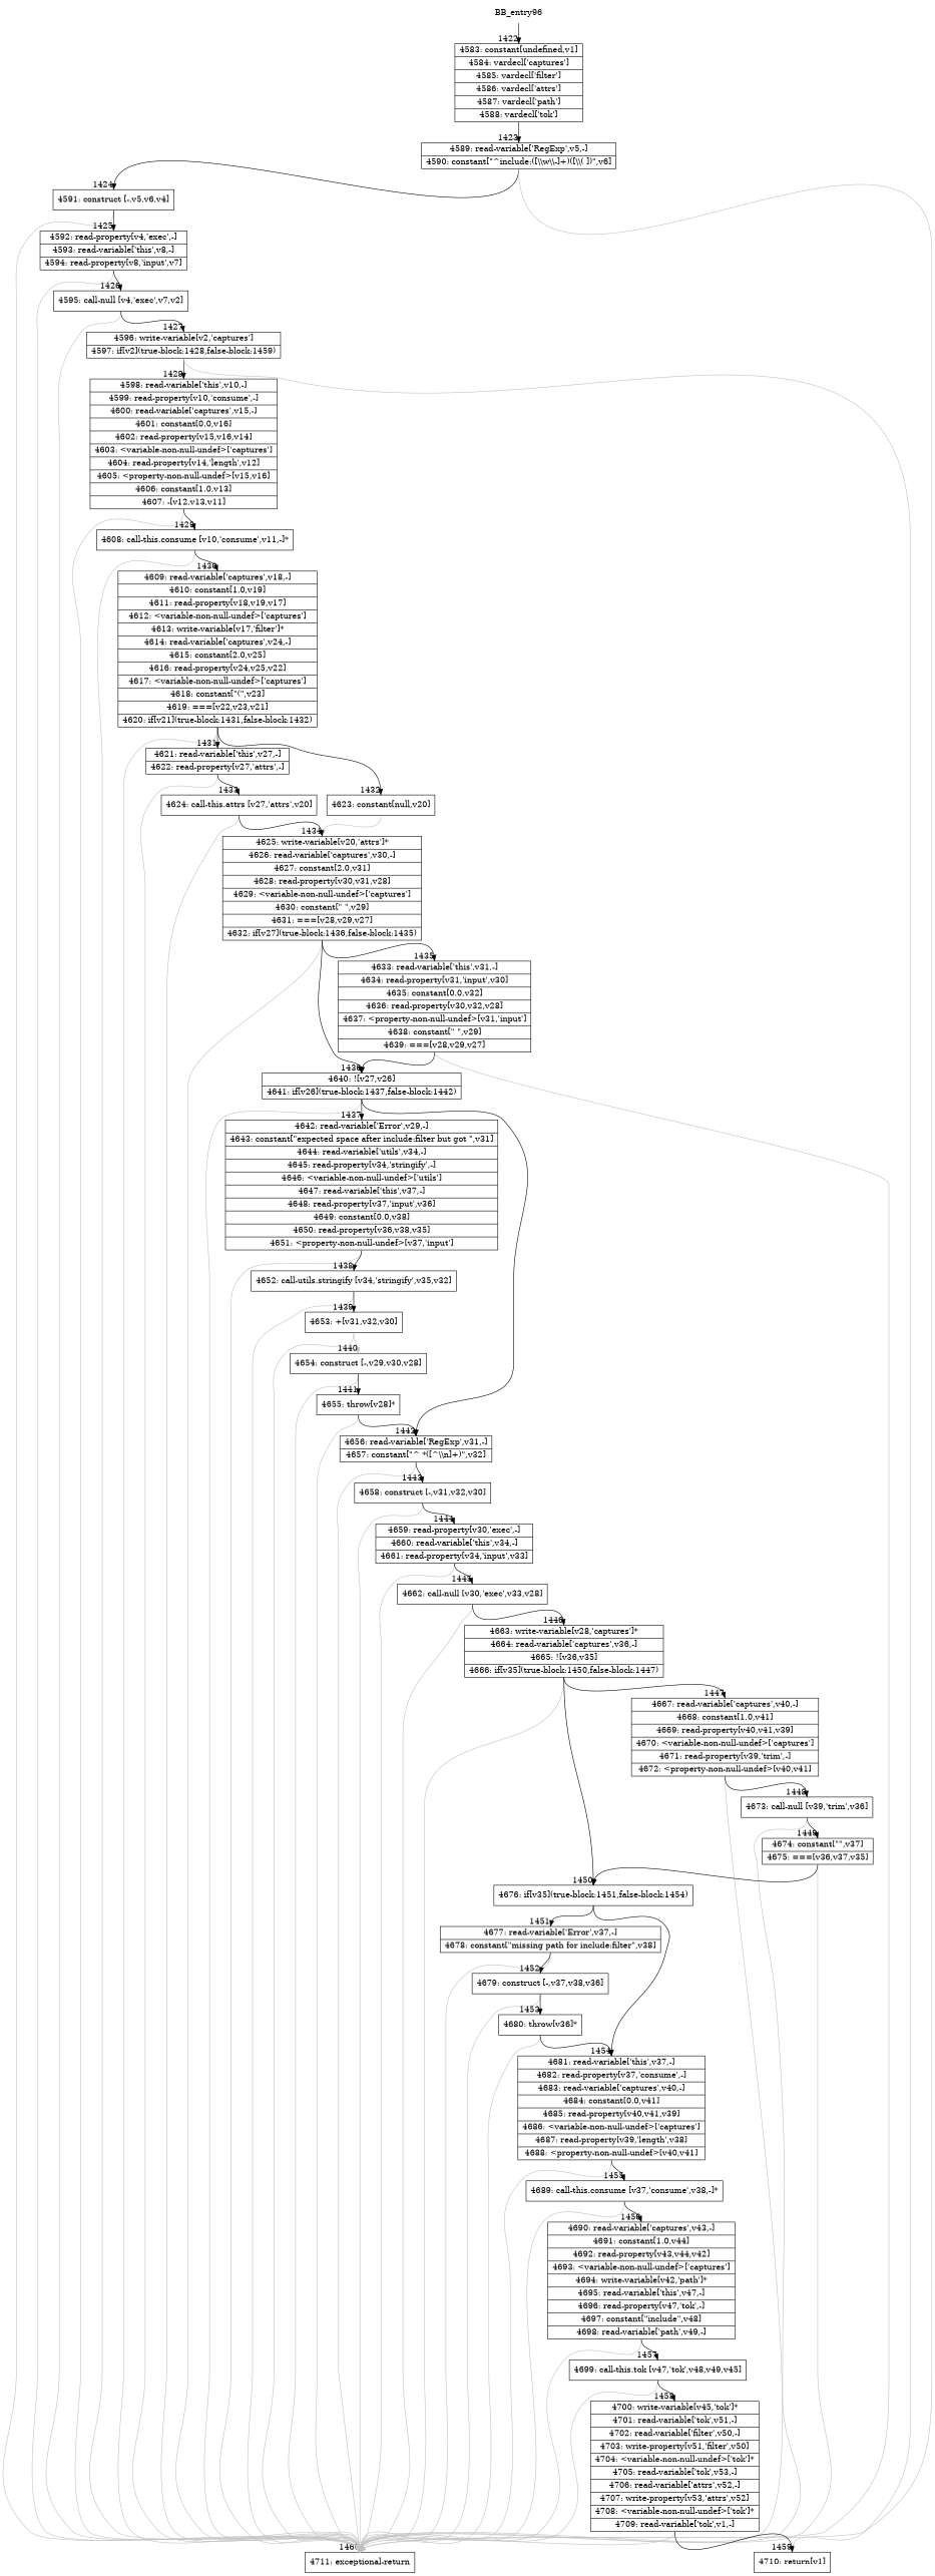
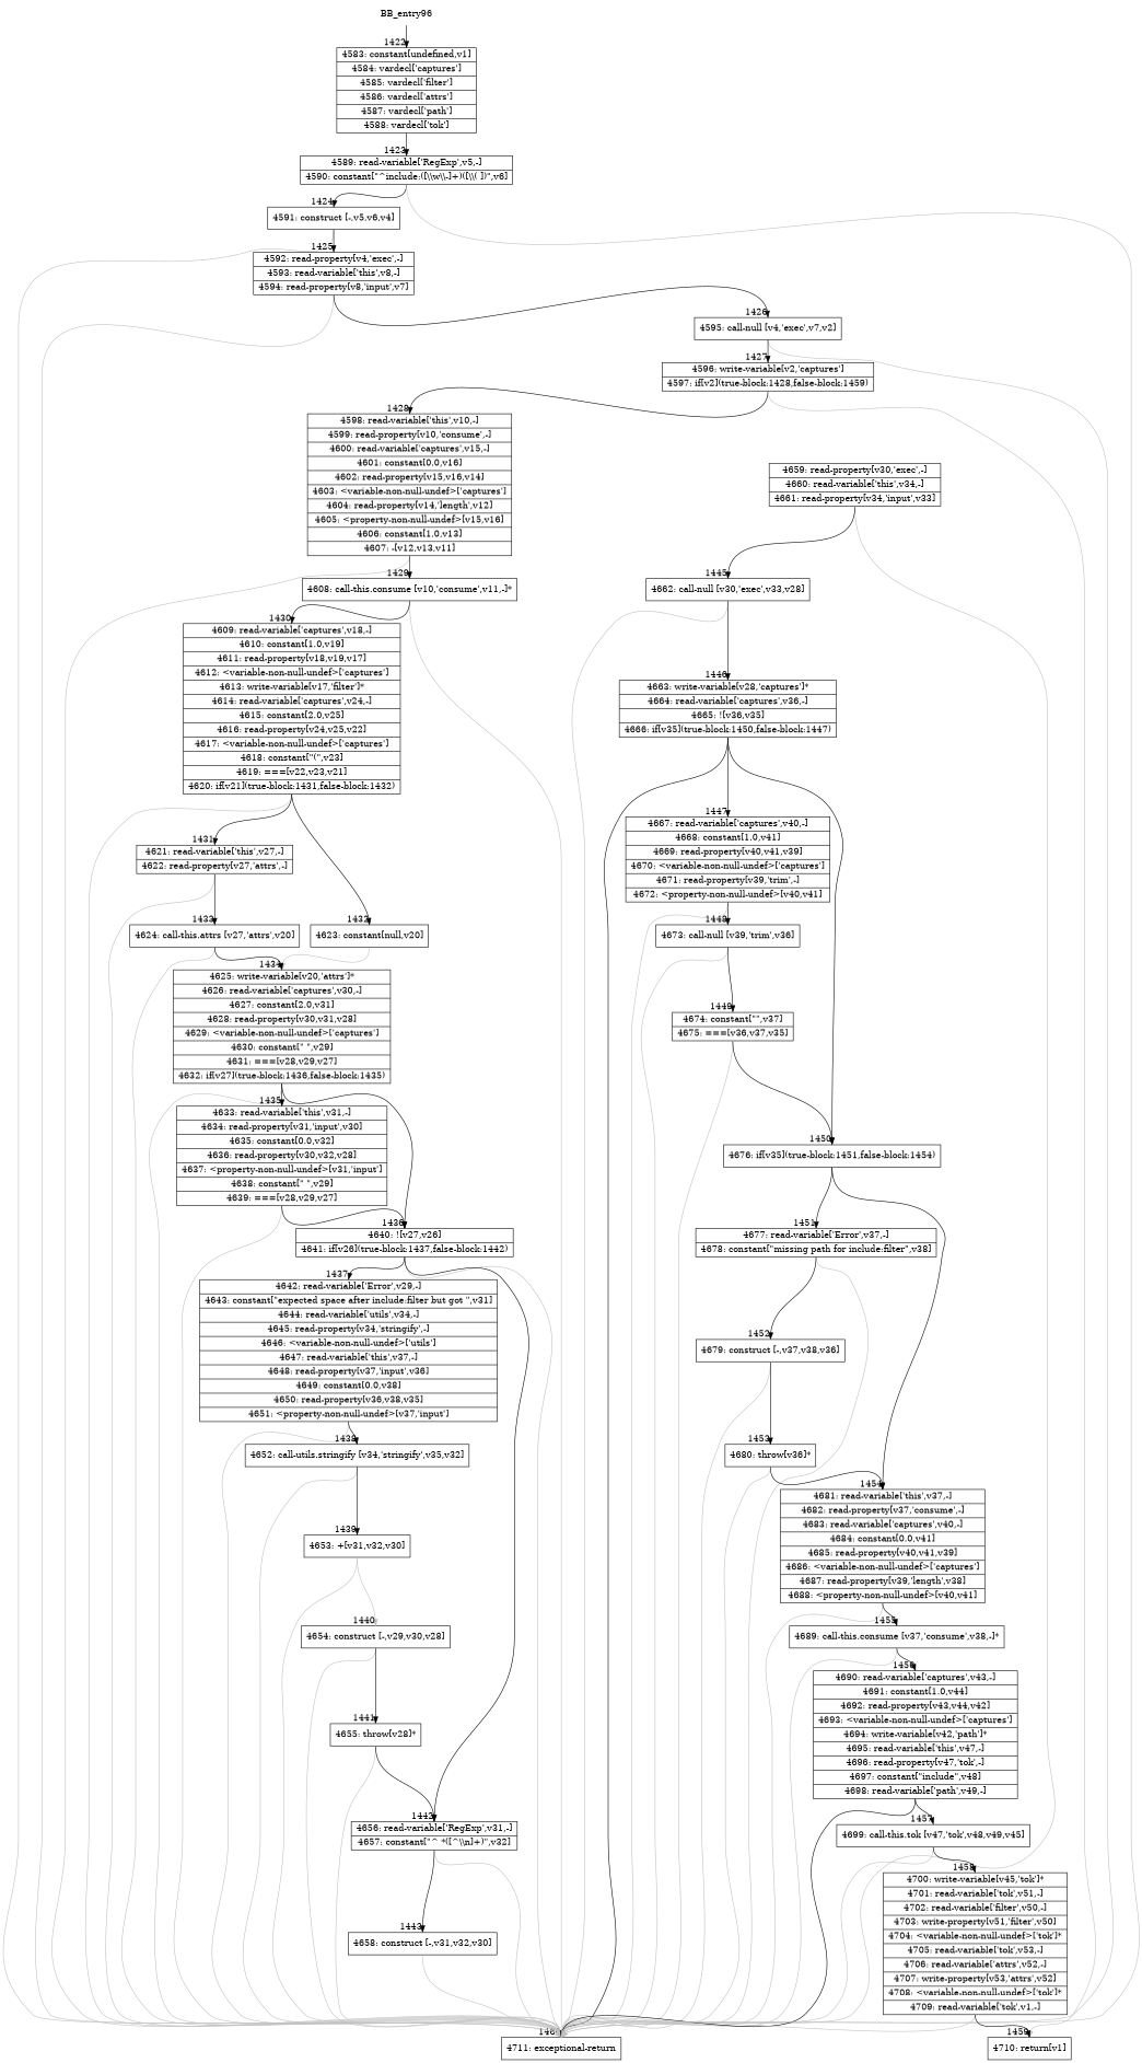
  digraph {
    rankdir=TD
    node [shape=record]
    edge [headport=n tailport=s]
    n1 [label=BB_entry96 shape=none]
    n2 [label="{4583: constant[undefined,v1]|4584: vardecl['captures']|4585: vardecl['filter']|4586: vardecl['attrs']|4587: vardecl['path']|4588: vardecl['tok']}"]
    n3 [label="{4589: read-variable['RegExp',v5,-]|4590: constant[\"^include:([\\\\w\\\\-]+)([\\\\( ])\",v6]}"]
    n4 [label="{4591: construct [-,v5,v6,v4]}"]
    n5 [label="{4711: exceptional-return}"]
    n6 [label="{4592: read-property[v4,'exec',-]|4593: read-variable['this',v8,-]|4594: read-property[v8,'input',v7]}"]
    n7 [label="{4595: call-null [v4,'exec',v7,v2]}"]
    n8 [label="{4596: write-variable[v2,'captures']|4597: if[v2](true-block:1428,false-block:1459)}"]
    n9 [label="{4598: read-variable['this',v10,-]|4599: read-property[v10,'consume',-]|4600: read-variable['captures',v15,-]|4601: constant[0.0,v16]|4602: read-property[v15,v16,v14]|4603: \<variable-non-null-undef\>['captures']|4604: read-property[v14,'length',v12]|4605: \<property-non-null-undef\>[v15,v16]|4606: constant[1.0,v13]|4607: -[v12,v13,v11]}"]
    n10 [label="{4710: return[v1]}"]
    n11 [label="{4608: call-this.consume [v10,'consume',v11,-]*}"]
    n12 [label="{4609: read-variable['captures',v18,-]|4610: constant[1.0,v19]|4611: read-property[v18,v19,v17]|4612: \<variable-non-null-undef\>['captures']|4613: write-variable[v17,'filter']*|4614: read-variable['captures',v24,-]|4615: constant[2.0,v25]|4616: read-property[v24,v25,v22]|4617: \<variable-non-null-undef\>['captures']|4618: constant[\"(\",v23]|4619: ===[v22,v23,v21]|4620: if[v21](true-block:1431,false-block:1432)}"]
    n13 [label="{4621: read-variable['this',v27,-]|4622: read-property[v27,'attrs',-]}"]
    n14 [label="{4623: constant[null,v20]}"]
    n15 [label="{4624: call-this.attrs [v27,'attrs',v20]}"]
    n16 [label="{4625: write-variable[v20,'attrs']*|4626: read-variable['captures',v30,-]|4627: constant[2.0,v31]|4628: read-property[v30,v31,v28]|4629: \<variable-non-null-undef\>['captures']|4630: constant[\" \",v29]|4631: ===[v28,v29,v27]|4632: if[v27](true-block:1436,false-block:1435)}"]
    n17 [label="{4640: ![v27,v26]|4641: if[v26](true-block:1437,false-block:1442)}"]
    n18 [label="{4633: read-variable['this',v31,-]|4634: read-property[v31,'input',v30]|4635: constant[0.0,v32]|4636: read-property[v30,v32,v28]|4637: \<property-non-null-undef\>[v31,'input']|4638: constant[\" \",v29]|4639: ===[v28,v29,v27]}"]
    n19 [label="{4642: read-variable['Error',v29,-]|4643: constant[\"expected space after include:filter but got \",v31]|4644: read-variable['utils',v34,-]|4645: read-property[v34,'stringify',-]|4646: \<variable-non-null-undef\>['utils']|4647: read-variable['this',v37,-]|4648: read-property[v37,'input',v36]|4649: constant[0.0,v38]|4650: read-property[v36,v38,v35]|4651: \<property-non-null-undef\>[v37,'input']}"]
    n20 [label="{4656: read-variable['RegExp',v31,-]|4657: constant[\"^ *([^\\\\n]+)\",v32]}"]
    n21 [label="{4652: call-utils.stringify [v34,'stringify',v35,v32]}"]
    n22 [label="{4658: construct [-,v31,v32,v30]}"]
    n23 [label="{4653: +[v31,v32,v30]}"]
    n24 [label="{4659: read-property[v30,'exec',-]|4660: read-variable['this',v34,-]|4661: read-property[v34,'input',v33]}"]
    n25 [label="{4654: construct [-,v29,v30,v28]}"]
    n26 [label="{4655: throw[v28]*}"]
    n27 [label="{4662: call-null [v30,'exec',v33,v28]}"]
    n28 [label="{4663: write-variable[v28,'captures']*|4664: read-variable['captures',v36,-]|4665: ![v36,v35]|4666: if[v35](true-block:1450,false-block:1447)}"]
    n29 [label="{4676: if[v35](true-block:1451,false-block:1454)}"]
    n30 [label="{4667: read-variable['captures',v40,-]|4668: constant[1.0,v41]|4669: read-property[v40,v41,v39]|4670: \<variable-non-null-undef\>['captures']|4671: read-property[v39,'trim',-]|4672: \<property-non-null-undef\>[v40,v41]}"]
    n31 [label="{4677: read-variable['Error',v37,-]|4678: constant[\"missing path for include:filter\",v38]}"]
    n32 [label="{4681: read-variable['this',v37,-]|4682: read-property[v37,'consume',-]|4683: read-variable['captures',v40,-]|4684: constant[0.0,v41]|4685: read-property[v40,v41,v39]|4686: \<variable-non-null-undef\>['captures']|4687: read-property[v39,'length',v38]|4688: \<property-non-null-undef\>[v40,v41]}"]
    n33 [label="{4673: call-null [v39,'trim',v36]}"]
    n34 [label="{4679: construct [-,v37,v38,v36]}"]
    n35 [label="{4689: call-this.consume [v37,'consume',v38,-]*}"]
    n36 [label="{4674: constant[\"\",v37]|4675: ===[v36,v37,v35]}"]
    n37 [label="{4680: throw[v36]*}"]
    n38 [label="{4690: read-variable['captures',v43,-]|4691: constant[1.0,v44]|4692: read-property[v43,v44,v42]|4693: \<variable-non-null-undef\>['captures']|4694: write-variable[v42,'path']*|4695: read-variable['this',v47,-]|4696: read-property[v47,'tok',-]|4697: constant[\"include\",v48]|4698: read-variable['path',v49,-]}"]
    n39 [label="{4699: call-this.tok [v47,'tok',v48,v49,v45]}"]
    n40 [label="{4700: write-variable[v45,'tok']*|4701: read-variable['tok',v51,-]|4702: read-variable['filter',v50,-]|4703: write-property[v51,'filter',v50]|4704: \<variable-non-null-undef\>['tok']*|4705: read-variable['tok',v53,-]|4706: read-variable['attrs',v52,-]|4707: write-property[v53,'attrs',v52]|4708: \<variable-non-null-undef\>['tok']*|4709: read-variable['tok',v1,-]}"]
    n1 -> n2 [headlabel="    1422"]
    n2 -> n3 [headlabel="      1423"]
    n3 -> n4 [headlabel="      1424"]
    n3 -> n5 [color=gray headlabel="      1460"]
    n4 -> n5 [color=gray]
    n4 -> n6 [headlabel="      1425"]
    n6 -> n5 [color=gray]
    n6 -> n7 [headlabel="      1426"]
    n7 -> n5 [color=gray]
    n7 -> n8 [headlabel="      1427"]
    n8 -> n9 [headlabel="      1428"]
    n8 -> n10 [color=gray headlabel="      1459"]
    n9 -> n5 [color=gray]
    n9 -> n11 [headlabel="      1429"]
    n11 -> n5 [color=gray]
    n11 -> n12 [headlabel="      1430"]
    n12 -> n5 [color=gray]
    n12 -> n13 [headlabel="      1431"]
    n12 -> n14 [headlabel="      1432"]
    n13 -> n5 [color=gray]
    n13 -> n15 [headlabel="      1433"]
    n14 -> n16 [color=gray headlabel="      1434"]
    n15 -> n5 [color=gray]
    n15 -> n16
    n16 -> n5 [color=gray]
    n16 -> n17 [headlabel="      1436"]
    n16 -> n18 [headlabel="      1435"]
    n17 -> n5 [color=gray]
    n17 -> n19 [headlabel="      1437"]
    n17 -> n20 [headlabel="      1442"]
    n18 -> n5 [color=gray]
    n18 -> n17
    n19 -> n5 [color=gray]
    n19 -> n21 [headlabel="      1438"]
    n20 -> n5 [color=gray]
    n20 -> n22 [headlabel="      1443"]
    n21 -> n5 [color=gray]
    n21 -> n23 [headlabel="      1439"]
    n22 -> n5 [color=gray]
-   n22 -> n24 [headlabel="      1444"]
    n23 -> n5 [color=gray]
    n23 -> n25 [color=gray headlabel="      1440"]
    n24 -> n5 [color=gray]
    n24 -> n27 [headlabel="      1445"]
    n25 -> n5 [color=gray]
    n25 -> n26 [headlabel="      1441"]
    n26 -> n5 [color=gray]
    n26 -> n20
    n27 -> n5 [color=gray]
    n27 -> n28 [headlabel="      1446"]
-   n28 -> n5 [color=gray]
+   n28 -> n5 [color=black]
    n28 -> n29 [headlabel="      1450"]
    n28 -> n30 [headlabel="      1447"]
    n29 -> n31 [headlabel="      1451"]
    n29 -> n32 [headlabel="      1454"]
    n30 -> n5 [color=gray]
    n30 -> n33 [headlabel="      1448"]
    n31 -> n5 [color=gray]
    n31 -> n34 [headlabel="      1452"]
    n32 -> n5 [color=gray]
    n32 -> n35 [headlabel="      1455"]
    n33 -> n5 [color=gray]
    n33 -> n36 [headlabel="      1449"]
    n34 -> n5 [color=gray]
    n34 -> n37 [headlabel="      1453"]
    n35 -> n5 [color=gray]
    n35 -> n38 [headlabel="      1456"]
    n36 -> n5 [color=gray]
    n36 -> n29
    n37 -> n5 [color=gray]
    n37 -> n32
-   n38 -> n5 [color=gray]
+   n38 -> n5 [color=black]
    n38 -> n39 [headlabel="      1457"]
    n39 -> n5 [color=gray]
    n39 -> n40 [headlabel="      1458"]
    n40 -> n5 [color=gray]
    n40 -> n10
  }
